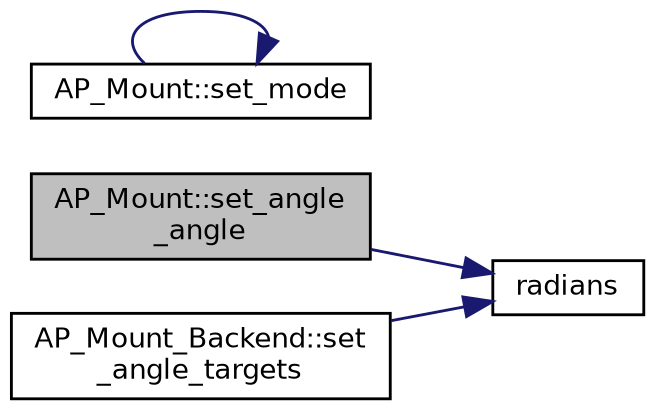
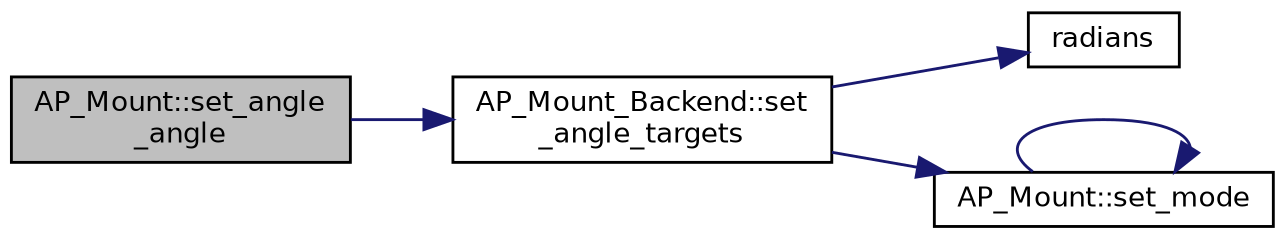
  digraph {
    rankdir=LR
    node [color=black fillcolor=white fontname=Helvetica fontsize=10 shape=record style=filled]
    edge [color=midnightblue fontname=Helvetica fontsize=10 labelfontname=Helvetica labelfontsize=10 style=solid]
    n1 [fillcolor=grey75 fontcolor=black height=0.2 label="AP_Mount::set_angle\l_angle" width=0.4]
    n2 [height=0.2 label="AP_Mount_Backend::set\l_angle_targets" width=0.4]
    n3 [height=0.2 label=radians width=0.4]
    n4 [height=0.2 label="AP_Mount::set_mode" width=0.4]
-   n1 -> n3
+   n1 -> n2
    n2 -> n3
+   n2 -> n4
    n4 -> n4
  }
